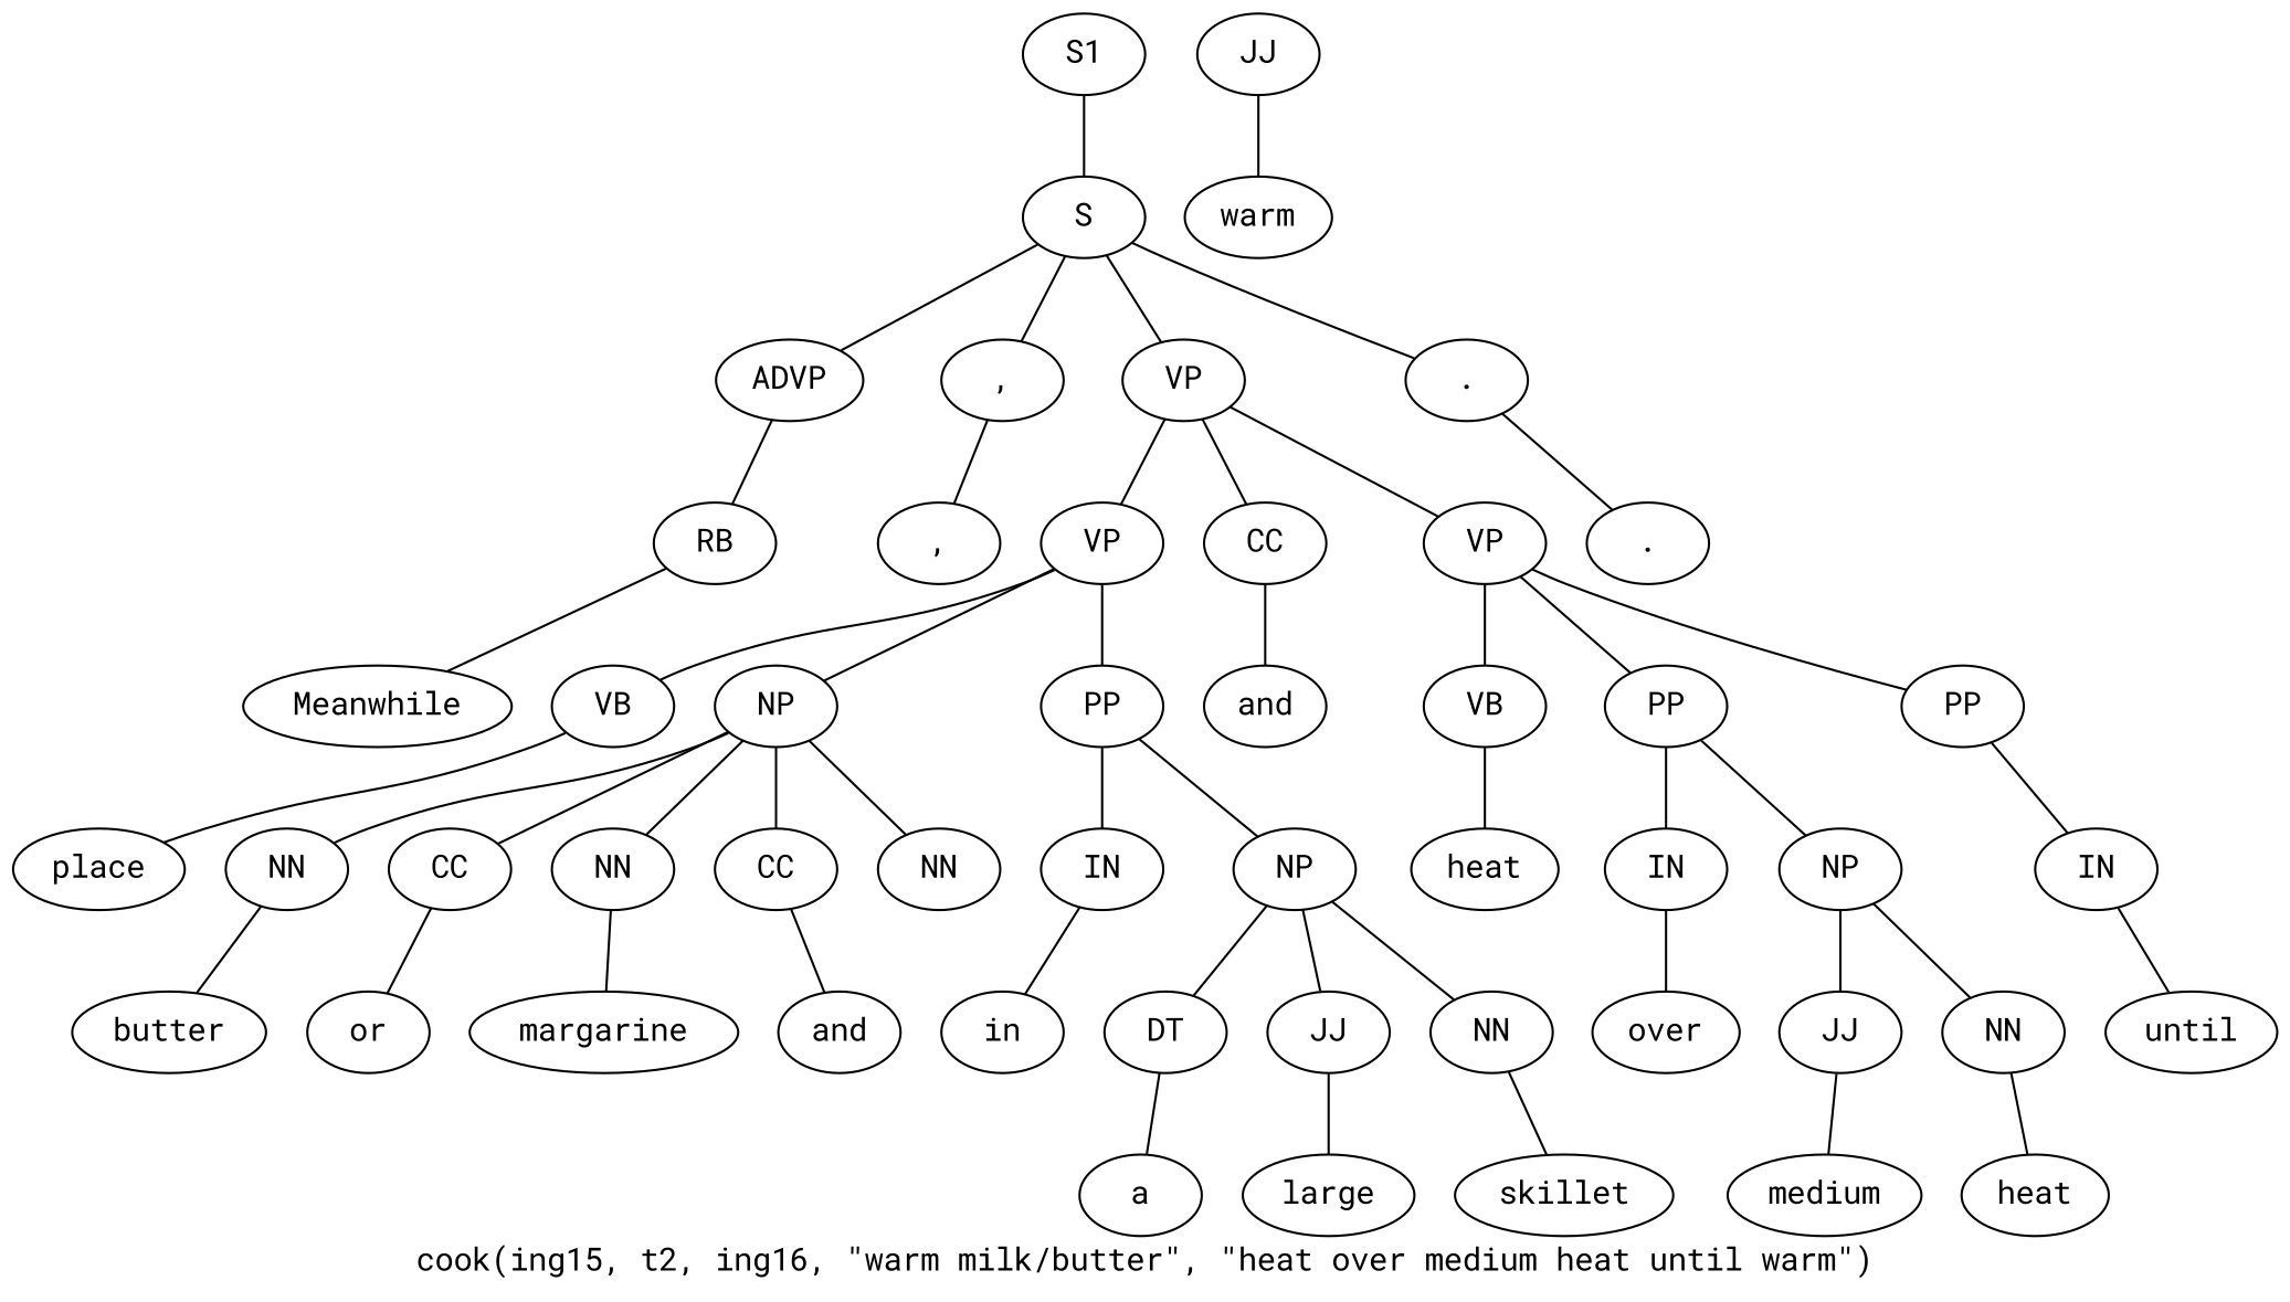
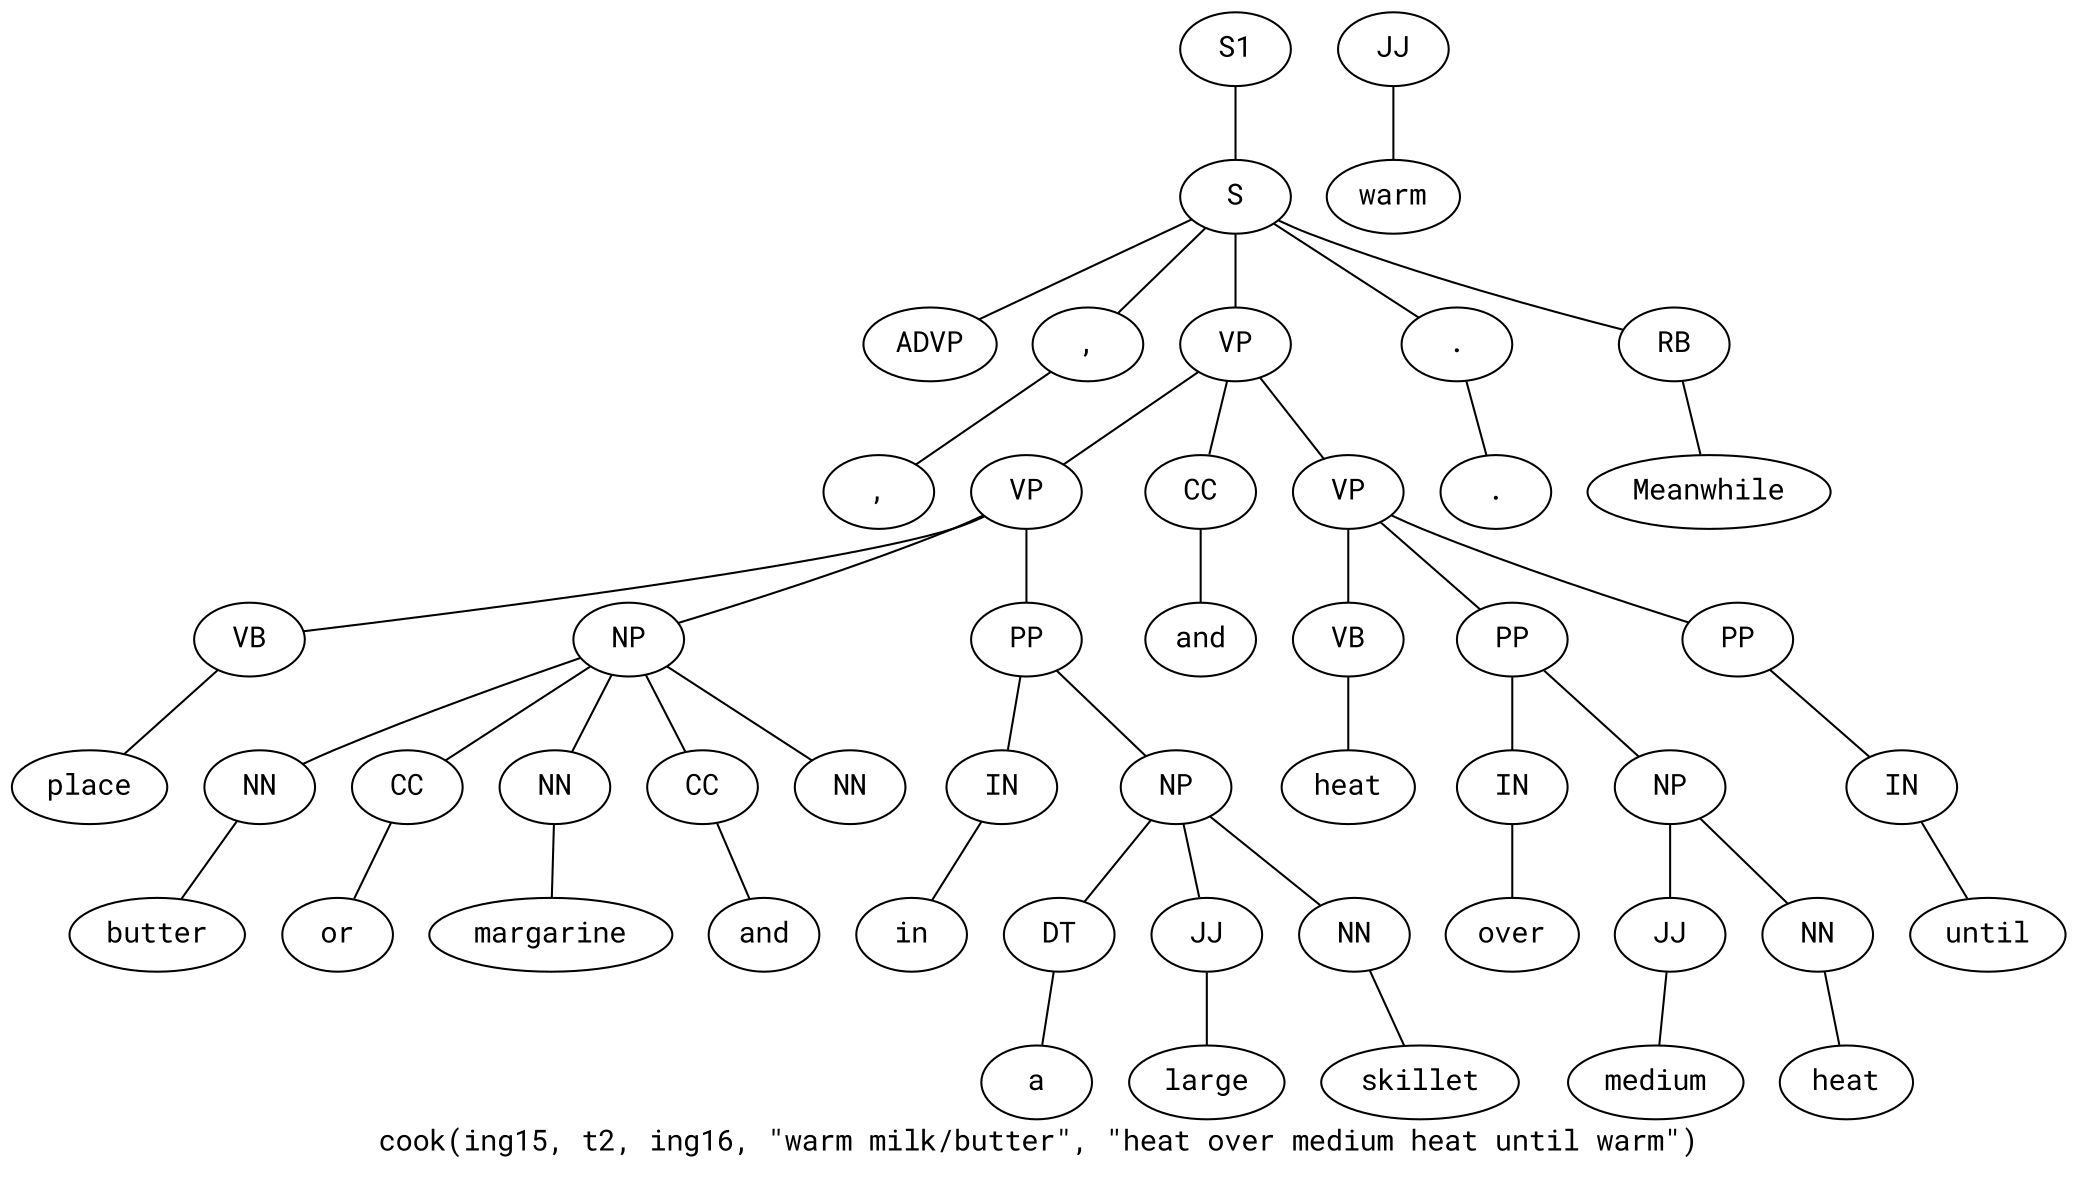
  graph {
    fontname="Roboto Mono"
    label="cook(ing15, t2, ing16, \"warm milk/butter\", \"heat over medium heat until warm\")"
    node [fontname="Roboto Mono"]
    edge [fontname="Roboto Mono"]
    n1 [label=S1]
    n2 [label=S]
    n3 [label=ADVP]
    n4 [label=","]
    n5 [label=VP]
    n6 [label="."]
    n7 [label=RB]
    n8 [label=","]
    n9 [label=VP]
    n10 [label=CC]
    n11 [label=VP]
    n12 [label="."]
    n13 [label=Meanwhile]
    n14 [label=VB]
    n15 [label=NP]
    n16 [label=PP]
    n17 [label=and]
    n18 [label=VB]
    n19 [label=PP]
    n20 [label=PP]
    n21 [label=place]
    n22 [label=NN]
    n23 [label=CC]
    n24 [label=NN]
    n25 [label=CC]
    n26 [label=NN]
    n27 [label=IN]
    n28 [label=NP]
    n29 [label=butter]
    n30 [label=or]
    n31 [label=margarine]
    n32 [label=and]
    n33 [label=in]
    n34 [label=DT]
    n35 [label=JJ]
    n36 [label=NN]
    n37 [label=a]
    n38 [label=large]
    n39 [label=skillet]
    n40 [label=heat]
    n41 [label=IN]
    n42 [label=NP]
    n43 [label=IN]
    n44 [label=over]
    n45 [label=JJ]
    n46 [label=NN]
    n47 [label=medium]
    n48 [label=heat]
    n49 [label=until]
    n50 [label=JJ]
    n51 [label=warm]
    n1 -- n2
    n2 -- n3
    n2 -- n4
    n2 -- n5
    n2 -- n6
-   n3 -- n7
+   n2 -- n7
    n4 -- n8
    n5 -- n9
    n5 -- n10
    n5 -- n11
    n6 -- n12
    n7 -- n13
    n9 -- n14
    n9 -- n15
    n9 -- n16
    n10 -- n17
    n11 -- n18
    n11 -- n19
    n11 -- n20
    n14 -- n21
    n15 -- n22
    n15 -- n23
    n15 -- n24
    n15 -- n25
    n15 -- n26
    n16 -- n27
    n16 -- n28
    n18 -- n40
    n19 -- n41
    n19 -- n42
    n20 -- n43
    n22 -- n29
    n23 -- n30
    n24 -- n31
    n25 -- n32
    n27 -- n33
    n28 -- n34
    n28 -- n35
    n28 -- n36
    n34 -- n37
    n35 -- n38
    n36 -- n39
    n41 -- n44
    n42 -- n45
    n42 -- n46
    n43 -- n49
    n45 -- n47
    n46 -- n48
    n50 -- n51
  }
